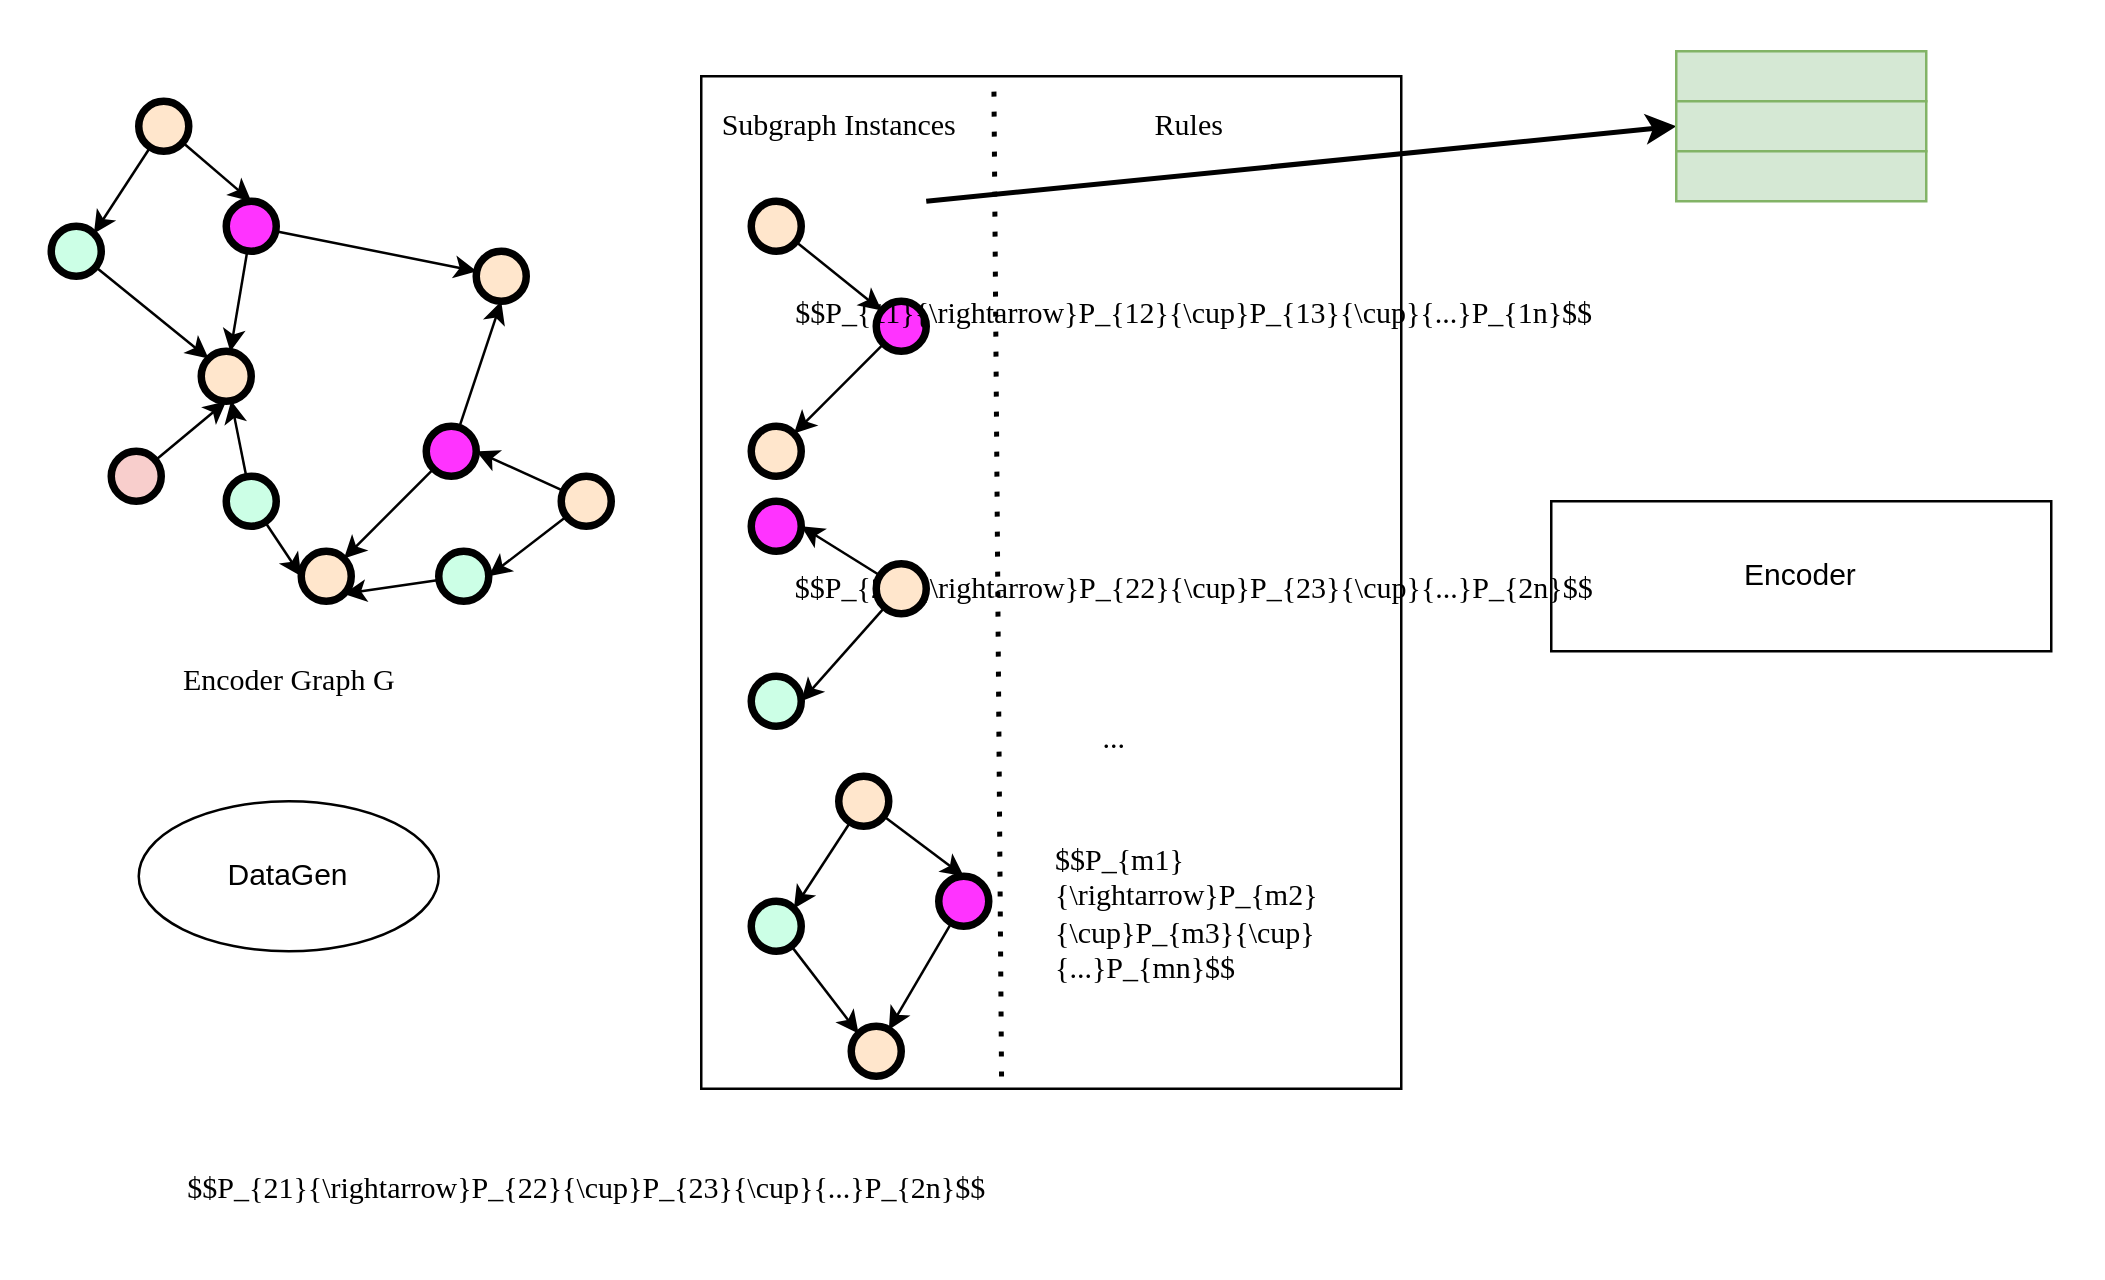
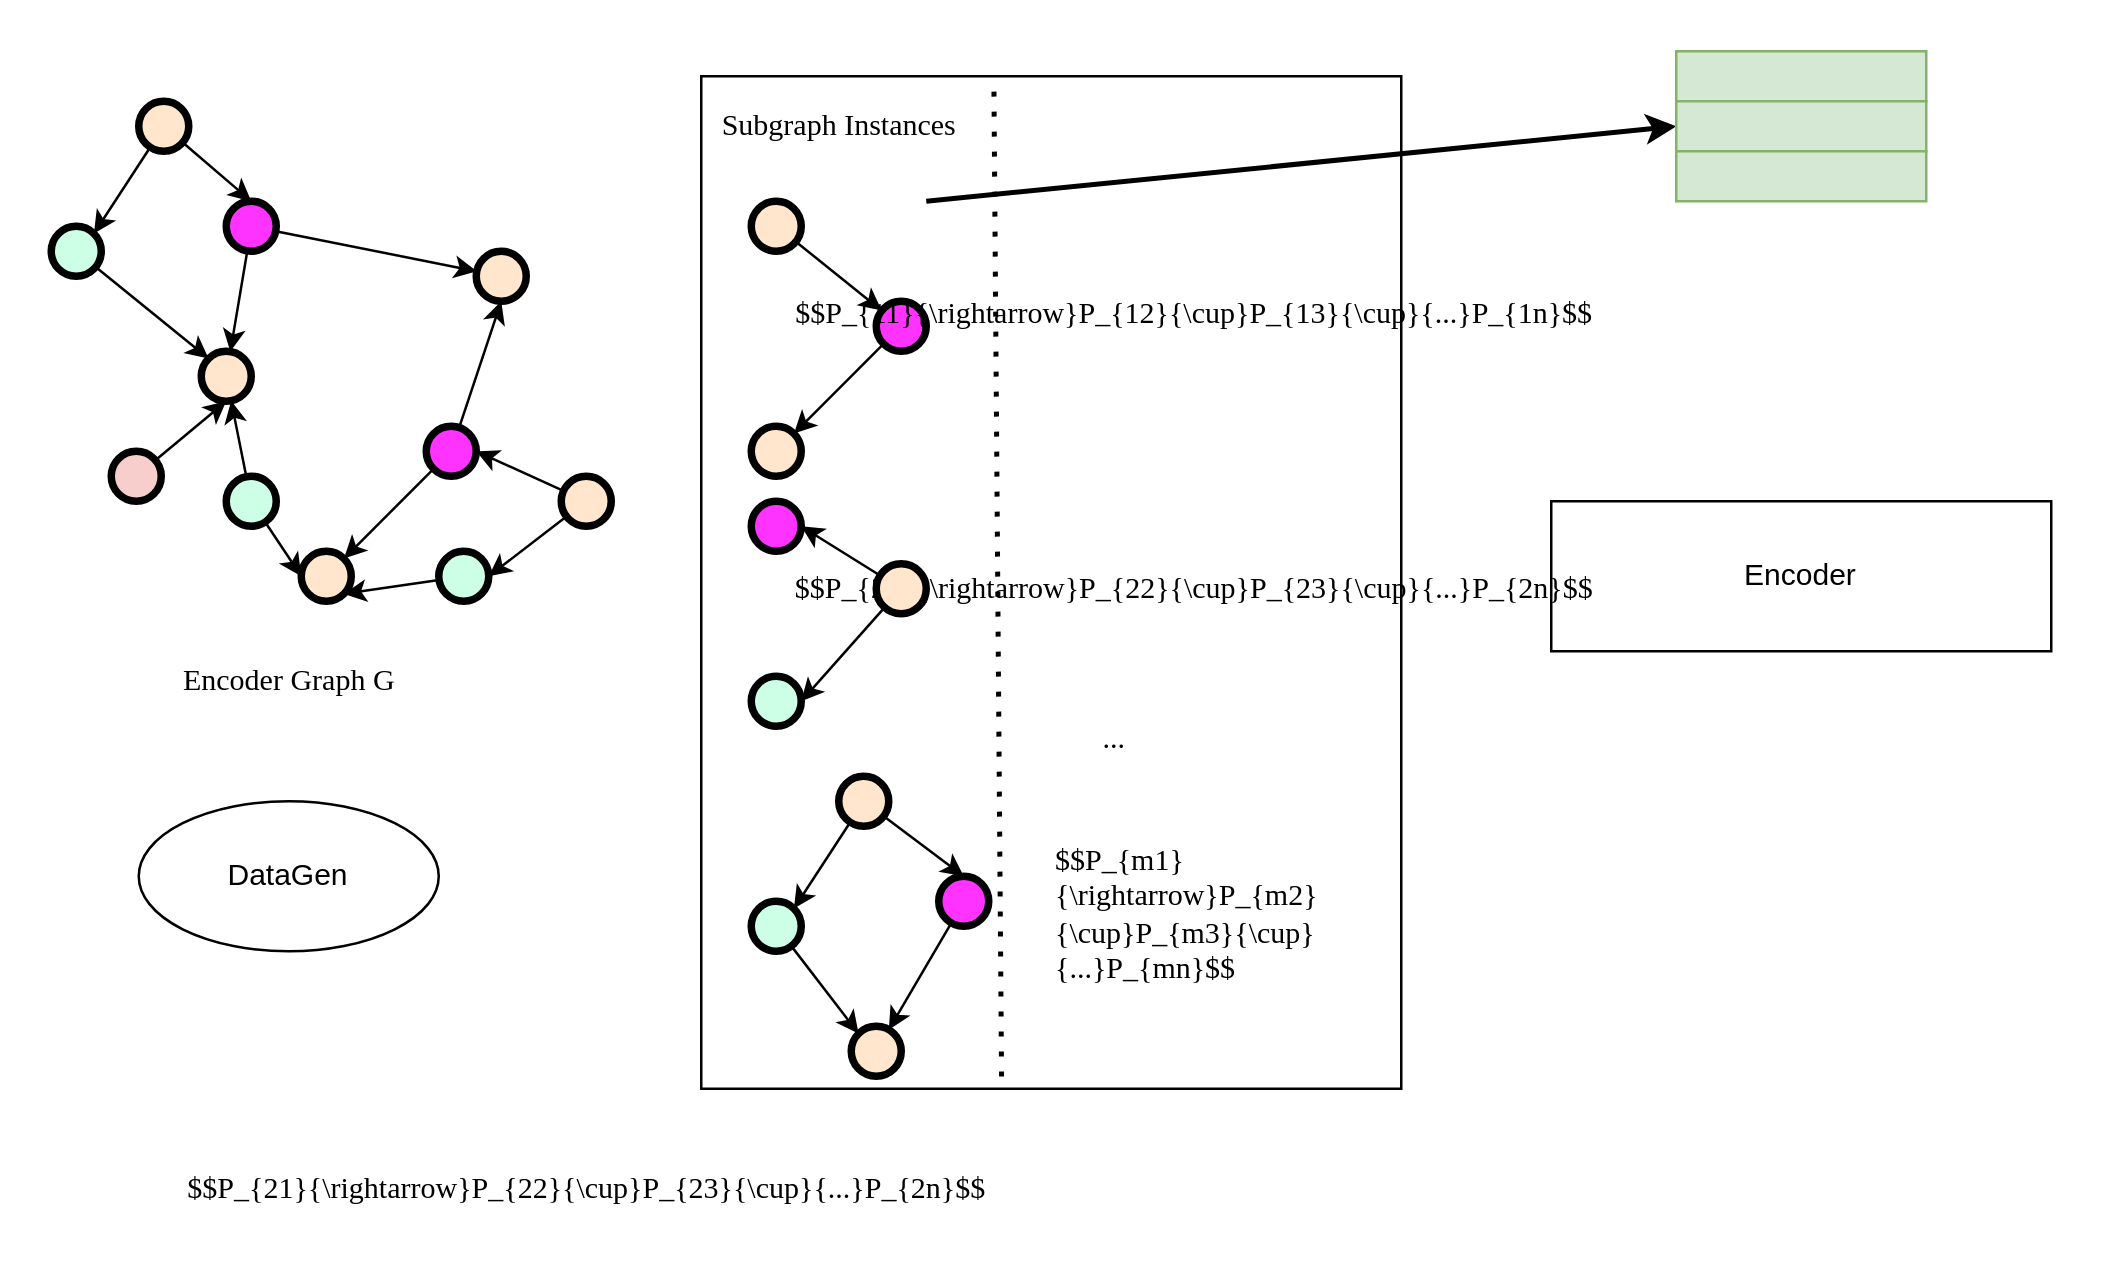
  <mxCell id="0" />
  <mxCell id="1" parent="0" />
  <mxCell id="2" value="" style="rounded=0;whiteSpace=wrap;html=1;strokeWidth=1;fontFamily=Times New Roman;fontSize=12;" vertex="1" parent="1"><mxGeometry x="280" y="30" width="280" height="405" as="geometry" /></mxCell>
  <mxCell id="3" value="Encoder" style="rounded=0;whiteSpace=wrap;html=1;" parent="1" vertex="1"><mxGeometry x="620" y="200" width="200" height="60" as="geometry" /></mxCell>
  <mxCell id="4" value="DataGen" style="ellipse;whiteSpace=wrap;html=1;" parent="1" vertex="1"><mxGeometry x="55" y="320" width="120" height="60" as="geometry" /></mxCell>
  <mxCell id="5" value="&lt;font face=&quot;Times New Roman&quot; style=&quot;font-size: 12px;&quot;&gt;Encoder Graph G&lt;/font&gt;" style="text;html=1;align=center;verticalAlign=middle;resizable=0;points=[];autosize=1;strokeColor=none;fillColor=none;fontSize=16;strokeWidth=3;" parent="1" vertex="1"><mxGeometry x="60" y="255" width="110" height="30" as="geometry" /></mxCell>
  <mxCell id="6" value="$$P_{21}{\rightarrow}P_{22}{\cup}P_{23}{\cup}{...}P_{2n}$$" style="text;html=1;align=center;verticalAlign=middle;resizable=0;points=[];autosize=1;strokeColor=none;fillColor=none;fontSize=12;fontFamily=Times New Roman;fontColor=#000000;strokeWidth=3;" vertex="1" parent="1"><mxGeometry x="64" y="460" width="340" height="30" as="geometry" /></mxCell>
  <mxCell id="7" value="" style="ellipse;whiteSpace=wrap;html=1;aspect=fixed;fillColor=#FF33FF;strokeColor=#000000;strokeWidth=3;" parent="1" vertex="1"><mxGeometry x="90" y="80" width="20" height="20" as="geometry" /></mxCell>
  <mxCell id="8" value="" style="ellipse;whiteSpace=wrap;html=1;aspect=fixed;fillColor=#CCFFE6;strokeColor=#000000;strokeWidth=3;" parent="1" vertex="1"><mxGeometry x="20" y="90" width="20" height="20" as="geometry" /></mxCell>
  <mxCell id="9" value="" style="ellipse;whiteSpace=wrap;html=1;aspect=fixed;fillColor=#ffe6cc;strokeColor=#000000;strokeWidth=3;" parent="1" vertex="1"><mxGeometry x="190" y="100" width="20" height="20" as="geometry" /></mxCell>
  <mxCell id="10" style="edgeStyle=none;rounded=0;orthogonalLoop=1;jettySize=auto;html=1;" parent="1" source="7" target="9" edge="1"><mxGeometry relative="1" as="geometry" /></mxCell>
  <mxCell id="11" style="edgeStyle=none;rounded=0;orthogonalLoop=1;jettySize=auto;html=1;entryX=0;entryY=0.5;entryDx=0;entryDy=0;strokeWidth=1;fontFamily=Times New Roman;fontSize=12;fontColor=#000000;" edge="1" parent="1" source="12" target="19"><mxGeometry relative="1" as="geometry" /></mxCell>
  <mxCell id="12" value="" style="ellipse;whiteSpace=wrap;html=1;aspect=fixed;fillColor=#CCFFE6;strokeColor=#000000;strokeWidth=3;" parent="1" vertex="1"><mxGeometry x="90" y="190" width="20" height="20" as="geometry" /></mxCell>
  <mxCell id="13" value="" style="ellipse;whiteSpace=wrap;html=1;aspect=fixed;fillColor=#ffe6cc;strokeColor=#000000;strokeWidth=3;" parent="1" vertex="1"><mxGeometry x="80" y="140" width="20" height="20" as="geometry" /></mxCell>
  <mxCell id="14" style="rounded=0;orthogonalLoop=1;jettySize=auto;html=1;" parent="1" source="7" target="13" edge="1"><mxGeometry relative="1" as="geometry" /></mxCell>
  <mxCell id="15" style="edgeStyle=none;rounded=0;orthogonalLoop=1;jettySize=auto;html=1;entryX=0;entryY=0;entryDx=0;entryDy=0;" parent="1" source="8" target="13" edge="1"><mxGeometry relative="1" as="geometry" /></mxCell>
  <mxCell id="16" style="edgeStyle=none;rounded=0;orthogonalLoop=1;jettySize=auto;html=1;" parent="1" source="12" target="13" edge="1"><mxGeometry relative="1" as="geometry" /></mxCell>
  <mxCell id="17" style="edgeStyle=none;rounded=0;orthogonalLoop=1;jettySize=auto;html=1;entryX=0.5;entryY=1;entryDx=0;entryDy=0;strokeWidth=1;fontFamily=Times New Roman;fontSize=12;fontColor=#000000;" edge="1" parent="1" source="18" target="9"><mxGeometry relative="1" as="geometry" /></mxCell>
  <mxCell id="18" value="" style="ellipse;whiteSpace=wrap;html=1;aspect=fixed;fillColor=#FF33FF;strokeColor=#000000;strokeWidth=3;" parent="1" vertex="1"><mxGeometry x="170" y="170" width="20" height="20" as="geometry" /></mxCell>
  <mxCell id="19" value="" style="ellipse;whiteSpace=wrap;html=1;aspect=fixed;fillColor=#ffe6cc;strokeColor=#000000;strokeWidth=3;" parent="1" vertex="1"><mxGeometry x="120" y="220" width="20" height="20" as="geometry" /></mxCell>
  <mxCell id="20" style="edgeStyle=none;rounded=0;orthogonalLoop=1;jettySize=auto;html=1;" parent="1" source="18" target="19" edge="1"><mxGeometry relative="1" as="geometry" /></mxCell>
  <mxCell id="21" style="edgeStyle=none;rounded=0;orthogonalLoop=1;jettySize=auto;html=1;entryX=1;entryY=1;entryDx=0;entryDy=0;strokeWidth=1;fontFamily=Times New Roman;fontSize=12;fontColor=#000000;" edge="1" parent="1" source="22" target="19"><mxGeometry relative="1" as="geometry" /></mxCell>
  <mxCell id="22" value="" style="ellipse;whiteSpace=wrap;html=1;aspect=fixed;fillColor=#CCFFE6;strokeColor=#000000;strokeWidth=3;" vertex="1" parent="1"><mxGeometry x="175" y="220" width="20" height="20" as="geometry" /></mxCell>
  <mxCell id="23" style="edgeStyle=none;rounded=0;orthogonalLoop=1;jettySize=auto;html=1;entryX=1;entryY=0.5;entryDx=0;entryDy=0;strokeWidth=1;fontFamily=Times New Roman;fontSize=12;fontColor=#000000;" edge="1" parent="1" source="25" target="22"><mxGeometry relative="1" as="geometry" /></mxCell>
  <mxCell id="24" style="edgeStyle=none;rounded=0;orthogonalLoop=1;jettySize=auto;html=1;entryX=1;entryY=0.5;entryDx=0;entryDy=0;strokeWidth=1;fontFamily=Times New Roman;fontSize=12;fontColor=#000000;" edge="1" parent="1" source="25" target="18"><mxGeometry relative="1" as="geometry" /></mxCell>
  <mxCell id="25" value="" style="ellipse;whiteSpace=wrap;html=1;aspect=fixed;fillColor=#ffe6cc;strokeColor=#000000;strokeWidth=3;" vertex="1" parent="1"><mxGeometry x="224" y="190" width="20" height="20" as="geometry" /></mxCell>
  <mxCell id="26" style="edgeStyle=none;rounded=0;orthogonalLoop=1;jettySize=auto;html=1;entryX=0.5;entryY=1;entryDx=0;entryDy=0;strokeWidth=1;fontFamily=Times New Roman;fontSize=12;fontColor=#000000;" edge="1" parent="1" source="27" target="13"><mxGeometry relative="1" as="geometry" /></mxCell>
  <mxCell id="27" value="" style="ellipse;whiteSpace=wrap;html=1;aspect=fixed;fillColor=#f8cecc;strokeColor=#000000;strokeWidth=3;" vertex="1" parent="1"><mxGeometry x="44" y="180" width="20" height="20" as="geometry" /></mxCell>
  <mxCell id="28" style="edgeStyle=none;rounded=0;orthogonalLoop=1;jettySize=auto;html=1;entryX=1;entryY=0;entryDx=0;entryDy=0;strokeWidth=1;fontFamily=Times New Roman;fontSize=12;fontColor=#000000;" edge="1" parent="1" source="30" target="8"><mxGeometry relative="1" as="geometry" /></mxCell>
  <mxCell id="29" style="edgeStyle=none;rounded=0;orthogonalLoop=1;jettySize=auto;html=1;entryX=0.5;entryY=0;entryDx=0;entryDy=0;strokeWidth=1;fontFamily=Times New Roman;fontSize=12;fontColor=#000000;" edge="1" parent="1" source="30" target="7"><mxGeometry relative="1" as="geometry" /></mxCell>
  <mxCell id="30" value="" style="ellipse;whiteSpace=wrap;html=1;aspect=fixed;fillColor=#ffe6cc;strokeColor=#000000;strokeWidth=3;" vertex="1" parent="1"><mxGeometry x="55" y="40" width="20" height="20" as="geometry" /></mxCell>
  <mxCell id="31" value="" style="ellipse;whiteSpace=wrap;html=1;aspect=fixed;fillColor=#CCFFE6;strokeColor=#000000;strokeWidth=3;" vertex="1" parent="1"><mxGeometry x="300" y="360" width="20" height="20" as="geometry" /></mxCell>
  <mxCell id="32" style="edgeStyle=none;rounded=0;orthogonalLoop=1;jettySize=auto;html=1;entryX=0;entryY=0;entryDx=0;entryDy=0;" edge="1" parent="1" source="31" target="55"><mxGeometry relative="1" as="geometry" /></mxCell>
  <mxCell id="33" style="edgeStyle=none;rounded=0;orthogonalLoop=1;jettySize=auto;html=1;entryX=1;entryY=0;entryDx=0;entryDy=0;strokeWidth=1;fontFamily=Times New Roman;fontSize=12;fontColor=#000000;" edge="1" parent="1" source="35" target="31"><mxGeometry relative="1" as="geometry" /></mxCell>
  <mxCell id="34" style="edgeStyle=none;rounded=0;orthogonalLoop=1;jettySize=auto;html=1;entryX=0.5;entryY=0;entryDx=0;entryDy=0;strokeWidth=1;fontFamily=Times New Roman;fontSize=12;fontColor=#000000;" edge="1" parent="1" source="35" target="37"><mxGeometry relative="1" as="geometry"><mxPoint x="380" y="350" as="targetPoint" /></mxGeometry></mxCell>
  <mxCell id="35" value="" style="ellipse;whiteSpace=wrap;html=1;aspect=fixed;fillColor=#ffe6cc;strokeColor=#000000;strokeWidth=3;" vertex="1" parent="1"><mxGeometry x="335" y="310" width="20" height="20" as="geometry" /></mxCell>
  <mxCell id="36" style="edgeStyle=none;rounded=0;orthogonalLoop=1;jettySize=auto;html=1;strokeWidth=1;fontFamily=Times New Roman;fontSize=12;fontColor=#000000;" edge="1" parent="1" source="37" target="55"><mxGeometry relative="1" as="geometry" /></mxCell>
  <mxCell id="37" value="" style="ellipse;whiteSpace=wrap;html=1;aspect=fixed;fillColor=#FF33FF;strokeColor=#000000;strokeWidth=3;" vertex="1" parent="1"><mxGeometry x="375" y="350" width="20" height="20" as="geometry" /></mxCell>
  <mxCell id="38" value="..." style="text;html=1;align=center;verticalAlign=middle;resizable=0;points=[];autosize=1;strokeColor=none;fillColor=none;fontSize=12;fontFamily=Times New Roman;fontColor=#000000;" vertex="1" parent="1"><mxGeometry x="430" y="280" width="30" height="30" as="geometry" /></mxCell>
  <mxCell id="39" value="" style="endArrow=none;html=1;rounded=0;dashed=1;dashPattern=1 3;labelBackgroundColor=default;strokeColor=default;strokeWidth=2;fontFamily=Times New Roman;fontSize=12;fontColor=#000000;shape=connector;entryX=0.418;entryY=0.001;entryDx=0;entryDy=0;entryPerimeter=0;exitX=0.429;exitY=0.988;exitDx=0;exitDy=0;exitPerimeter=0;" edge="1" parent="1" source="2" target="2"><mxGeometry width="50" height="50" relative="1" as="geometry"><mxPoint x="430" y="260" as="sourcePoint" /><mxPoint x="480" y="210" as="targetPoint" /></mxGeometry></mxCell>
  <mxCell id="40" value="Subgraph Instances" style="text;html=1;align=center;verticalAlign=middle;resizable=0;points=[];autosize=1;strokeColor=none;fillColor=none;fontSize=12;fontFamily=Times New Roman;fontColor=#000000;" vertex="1" parent="1"><mxGeometry x="275" y="35" width="120" height="30" as="geometry" /></mxCell>
- <mxCell id="41" value="Rules" style="text;html=1;align=center;verticalAlign=middle;resizable=0;points=[];autosize=1;strokeColor=none;fillColor=none;fontSize=12;fontFamily=Times New Roman;fontColor=#000000;" vertex="1" parent="1"><mxGeometry x="450" y="35" width="50" height="30" as="geometry" /></mxCell>
  <mxCell id="42" value="$$P_{21}{\rightarrow}P_{22}{\cup}P_{23}{\cup}{...}P_{2n}$$" style="text;html=1;align=center;verticalAlign=middle;resizable=0;points=[];autosize=1;strokeColor=none;fillColor=none;fontSize=12;fontFamily=Times New Roman;fontColor=#000000;strokeWidth=1;" vertex="1" parent="1"><mxGeometry x="307" y="220" width="340" height="30" as="geometry" /></mxCell>
  <mxCell id="43" value="" style="ellipse;whiteSpace=wrap;html=1;aspect=fixed;fillColor=#ffe6cc;strokeColor=#000000;strokeWidth=3;container=0;" parent="1" vertex="1"><mxGeometry x="300" y="80" width="20" height="20" as="geometry" /></mxCell>
  <mxCell id="44" value="" style="ellipse;whiteSpace=wrap;html=1;aspect=fixed;fillColor=#FF33FF;strokeColor=#000000;strokeWidth=3;container=0;" parent="1" vertex="1"><mxGeometry x="350" y="120" width="20" height="20" as="geometry" /></mxCell>
  <mxCell id="45" style="edgeStyle=none;rounded=0;orthogonalLoop=1;jettySize=auto;html=1;" parent="1" source="43" target="44" edge="1"><mxGeometry relative="1" as="geometry" /></mxCell>
  <mxCell id="46" value="" style="ellipse;whiteSpace=wrap;html=1;aspect=fixed;fillColor=#ffe6cc;strokeColor=#000000;strokeWidth=3;container=0;" parent="1" vertex="1"><mxGeometry x="300" y="170" width="20" height="20" as="geometry" /></mxCell>
  <mxCell id="47" style="edgeStyle=none;rounded=0;orthogonalLoop=1;jettySize=auto;html=1;" parent="1" source="44" target="46" edge="1"><mxGeometry relative="1" as="geometry" /></mxCell>
  <mxCell id="48" value="" style="ellipse;whiteSpace=wrap;html=1;aspect=fixed;fillColor=#FF33FF;strokeColor=#000000;strokeWidth=3;" vertex="1" parent="1"><mxGeometry x="300" y="200" width="20" height="20" as="geometry" /></mxCell>
  <mxCell id="49" value="" style="ellipse;whiteSpace=wrap;html=1;aspect=fixed;fillColor=#CCFFE6;strokeColor=#000000;strokeWidth=3;" vertex="1" parent="1"><mxGeometry x="300" y="270" width="20" height="20" as="geometry" /></mxCell>
  <mxCell id="50" style="edgeStyle=none;rounded=0;orthogonalLoop=1;jettySize=auto;html=1;entryX=1;entryY=0.5;entryDx=0;entryDy=0;strokeWidth=1;fontFamily=Times New Roman;fontSize=12;fontColor=#000000;" edge="1" parent="1" source="52" target="49"><mxGeometry relative="1" as="geometry" /></mxCell>
  <mxCell id="51" style="edgeStyle=none;rounded=0;orthogonalLoop=1;jettySize=auto;html=1;entryX=1;entryY=0.5;entryDx=0;entryDy=0;strokeWidth=1;fontFamily=Times New Roman;fontSize=12;fontColor=#000000;" edge="1" parent="1" source="52" target="48"><mxGeometry relative="1" as="geometry" /></mxCell>
  <mxCell id="52" value="" style="ellipse;whiteSpace=wrap;html=1;aspect=fixed;fillColor=#ffe6cc;strokeColor=#000000;strokeWidth=3;" vertex="1" parent="1"><mxGeometry x="350" y="225" width="20" height="20" as="geometry" /></mxCell>
  <mxCell id="53" value="$$P_{11}{\rightarrow}P_{12}{\cup}P_{13}{\cup}{...}P_{1n}$$" style="text;html=1;align=center;verticalAlign=middle;resizable=0;points=[];autosize=1;strokeColor=none;fillColor=none;fontSize=12;fontFamily=Times New Roman;fontColor=#000000;strokeWidth=3;" vertex="1" parent="1"><mxGeometry x="307" y="110" width="340" height="30" as="geometry" /></mxCell>
  <mxCell id="54" value="$$P_{m1}{\rightarrow}P_{m2}{\cup}P_{m3}{\cup}{...}P_{mn}$$" style="text;whiteSpace=wrap;html=1;fontSize=12;fontFamily=Times New Roman;fontColor=#000000;" vertex="1" parent="1"><mxGeometry x="420" y="330" width="146" height="40" as="geometry" /></mxCell>
  <mxCell id="55" value="" style="ellipse;whiteSpace=wrap;html=1;aspect=fixed;fillColor=#ffe6cc;strokeColor=#000000;strokeWidth=3;" vertex="1" parent="1"><mxGeometry x="340" y="410" width="20" height="20" as="geometry" /></mxCell>
  <mxCell id="56" value="" style="endArrow=classic;html=1;rounded=0;labelBackgroundColor=default;strokeColor=default;strokeWidth=2;fontFamily=Times New Roman;fontSize=12;fontColor=#000000;shape=connector;" edge="1" parent="1"><mxGeometry width="50" height="50" relative="1" as="geometry"><mxPoint x="370" y="80" as="sourcePoint" /><mxPoint x="670" y="50" as="targetPoint" /></mxGeometry></mxCell>
  <mxCell id="57" value="" style="group" vertex="1" connectable="0" parent="1"><mxGeometry x="670" y="20" width="100" height="100" as="geometry" /></mxCell>
  <mxCell id="58" value="" style="rounded=0;whiteSpace=wrap;html=1;fillColor=#d5e8d4;strokeColor=#82b366;" vertex="1" parent="57"><mxGeometry width="100" height="20" as="geometry" /></mxCell>
  <mxCell id="59" value="" style="rounded=0;whiteSpace=wrap;html=1;fillColor=#d5e8d4;strokeColor=#82b366;" vertex="1" parent="57"><mxGeometry y="20" width="100" height="20" as="geometry" /></mxCell>
  <mxCell id="60" value="" style="rounded=0;whiteSpace=wrap;html=1;fillColor=#d5e8d4;strokeColor=#82b366;" vertex="1" parent="57"><mxGeometry y="40" width="100" height="20" as="geometry" /></mxCell>
